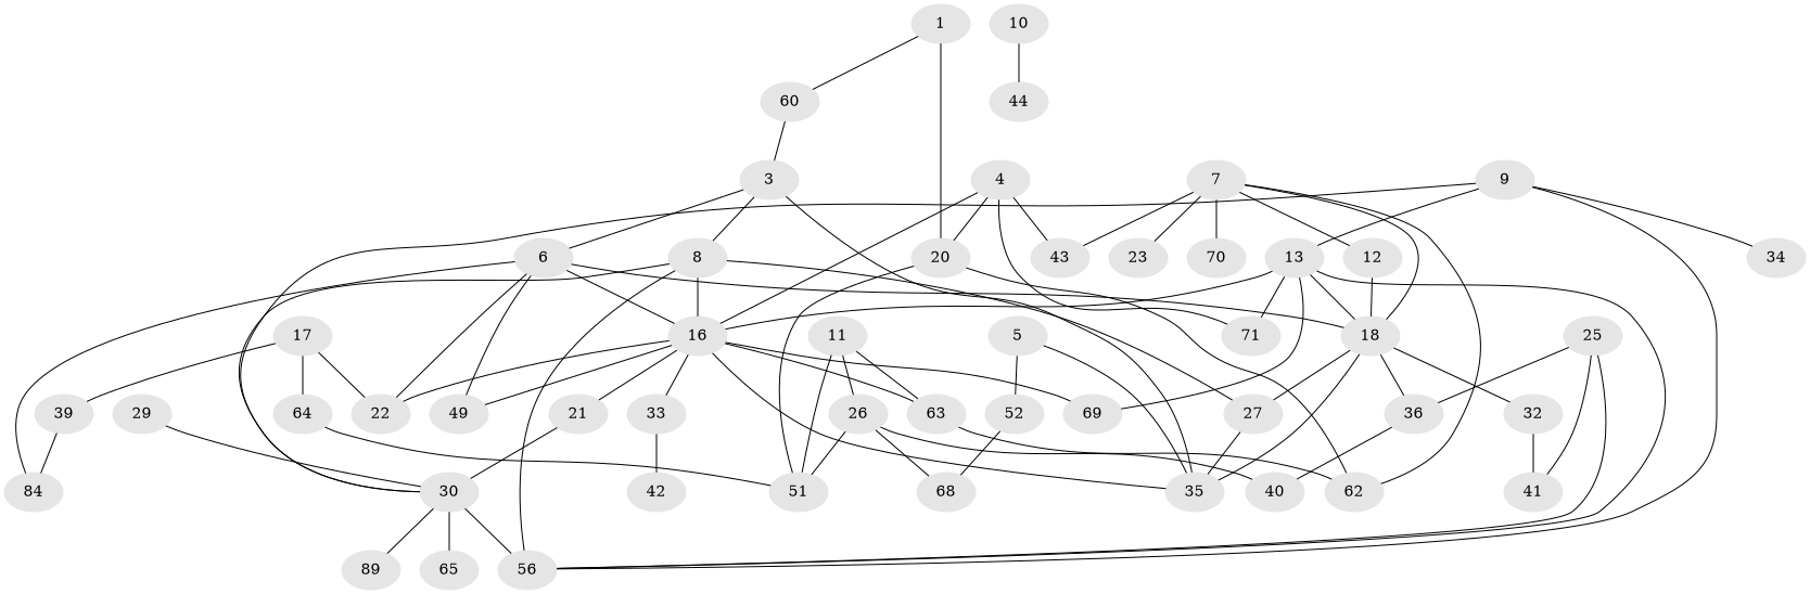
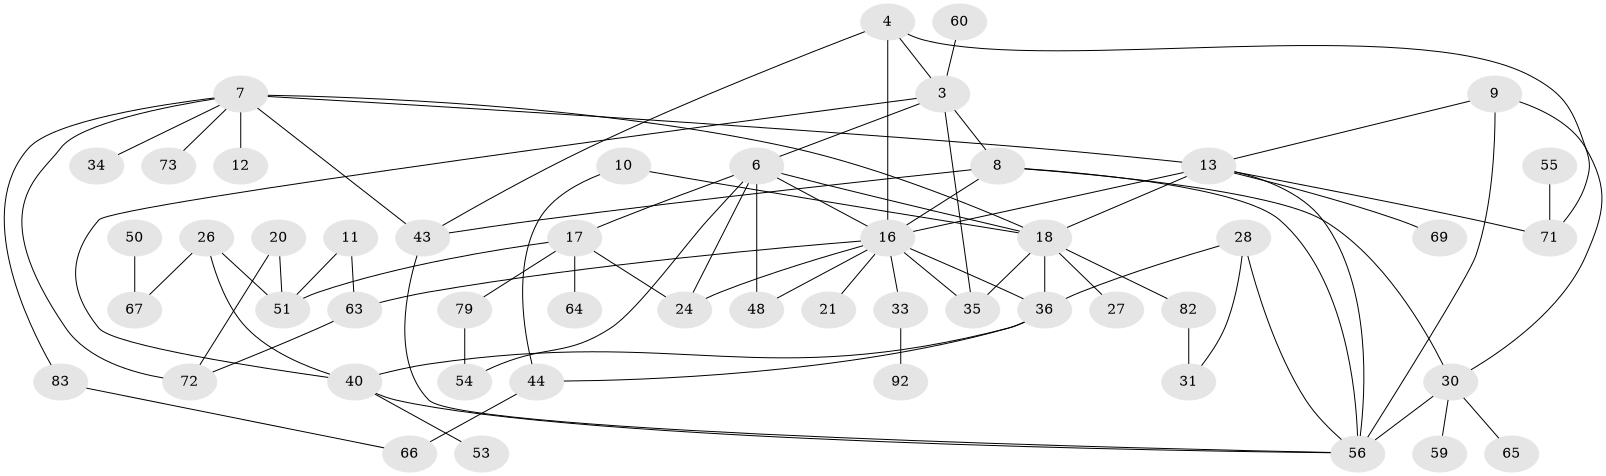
  graph {
    node [color=gray90 style=filled]
    edge [weight=1.0]
-   1
    20
    60
    3
    6
    8
    35
    40
-   72 [label=62]
+   72
    51
    16
    17
    18
-   24 [label=22]
-   48 [label=49]
-   54 [label=84]
+   24
+   48
+   54
    27
    30
    56
+   53
    4
    43
    71
    63
    21
    33
    36
-   5
-   50 [label=52]
-   68
-   39
+   50
+   68 [label=67]
+   39 [label=79]
    64
-   32
+   32 [label=82]
    7
    12
    13
-   23
+   23 [label=83]
    34
-   70
+   70 [label=73]
    69
-   59 [label=89]
+   66
+   59
    65
    9
    10
    44
    11
    26
-   42
-   41
-   28 [label=25]
-   29
-   1 -- 20 [weight=3.0]
-   1 -- 60
+   42 [label=92]
+   41 [label=31]
+   28
+   55
    20 -- 72
    20 -- 51
    60 -- 3
    3 -- 6
    3 -- 8
    3 -- 35
+   3 -- 40
    6 -- 16
+   6 -- 17
    6 -- 18
    6 -- 24
    6 -- 48
    6 -- 54
    8 -- 16
-   8 -- 27
+   8 -- 43
    8 -- 30
    8 -- 56
+   40 -- 56
+   40 -- 53
    16 -- 35
    16 -- 24
    16 -- 48
    16 -- 63
    16 -- 21
    16 -- 33
-   16 -- 69
-   64 -- 51
+   16 -- 36
+   17 -- 51
    17 -- 24
    17 -- 39
    17 -- 64
    18 -- 35
    18 -- 27 [weight=2.0]
    18 -- 36
    18 -- 32
-   27 -- 35 [weight=2.0]
    30 -- 56 [weight=3.0]
    30 -- 59
    30 -- 65
-   4 -- 20
+   4 -- 3
    4 -- 16
    4 -- 43
    4 -- 71
+   43 -- 56
    63 -- 72
-   21 -- 30
    33 -- 42
    36 -- 40
-   5 -- 35
-   5 -- 50
+   36 -- 44
    50 -- 68
    39 -- 54
    32 -- 41 [weight=2.0]
    7 -- 72
    7 -- 18
    7 -- 43 [weight=2.0]
    7 -- 12
+   7 -- 13
    7 -- 23
-   9 -- 34
+   7 -- 34
    7 -- 70
    13 -- 16 [weight=2.0]
    13 -- 18
    13 -- 56
    13 -- 71
    13 -- 69
+   23 -- 66
    9 -- 30
    9 -- 56
    9 -- 13
-   12 -- 18
+   10 -- 18
    10 -- 44
+   44 -- 66 [weight=2.0]
    11 -- 51 [weight=2.0]
    11 -- 63
-   11 -- 26
    26 -- 40
    26 -- 51
    26 -- 68
    28 -- 56
    28 -- 36
    28 -- 41
-   29 -- 30
+   55 -- 71
  }
